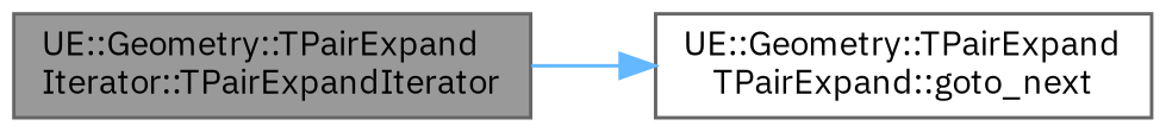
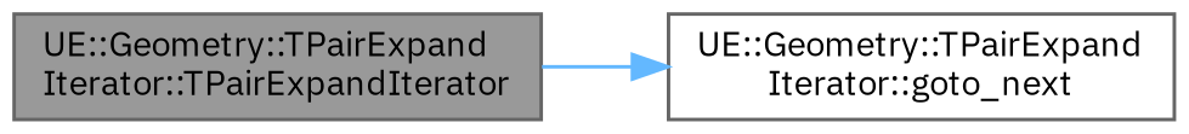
  digraph {
    rankdir=LR
    fontname="IBM Plex Sans"
    node [fontname="IBM Plex Sans" fontsize=10 shape=box style=filled]
    n1 [color=gray40 fillcolor=grey60 fontcolor=black height=0.2 label="UE::Geometry::TPairExpand\lIterator::TPairExpandIterator" width=0.4]
-   n2 [color=grey40 fillcolor=white height=0.2 label="UE::Geometry::TPairExpand\lTPairExpand::goto_next" width=0.4]
+   n2 [color=grey40 fillcolor=white height=0.2 label="UE::Geometry::TPairExpand\lIterator::goto_next" width=0.4]
    n1 -> n2 [color=steelblue1 fontname="IBM Plex Sans" fontsize=10 labelfontname=Helvetica labelfontsize=10 style=solid]
  }
